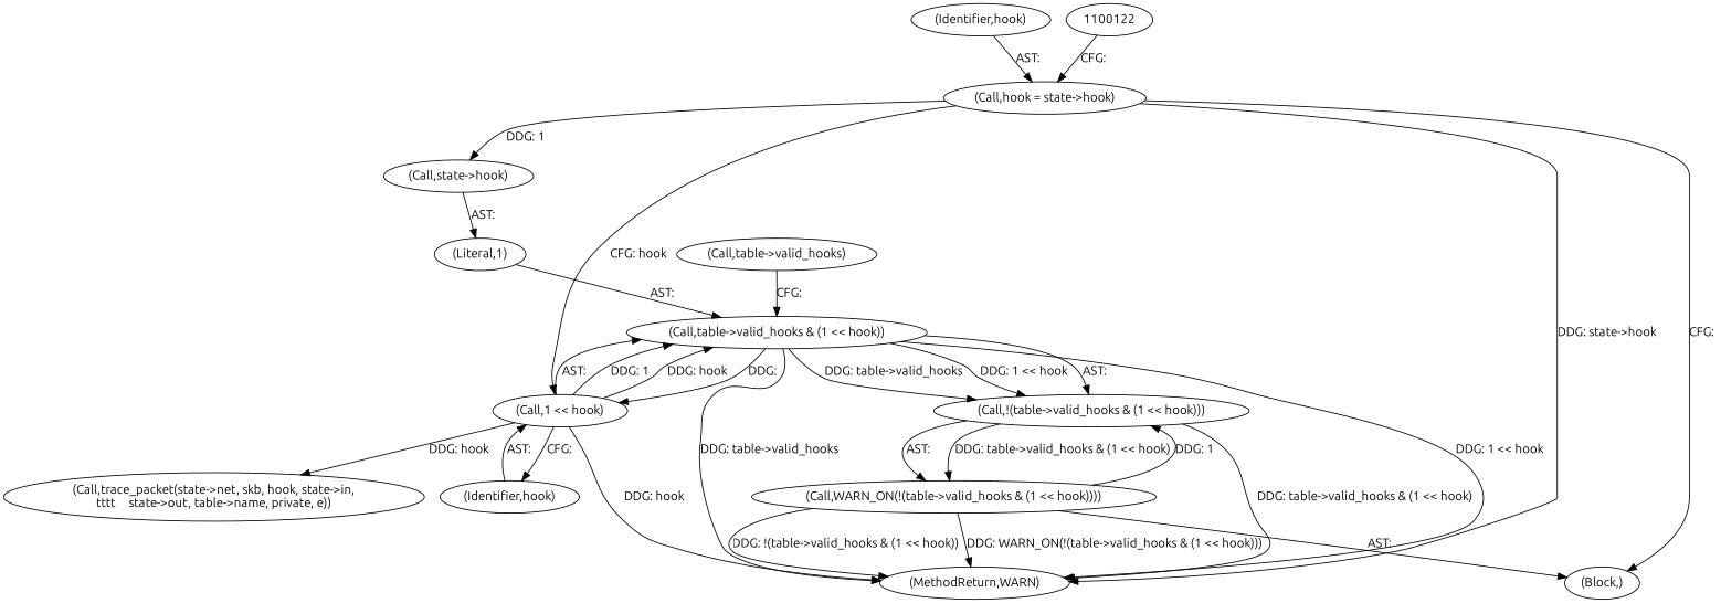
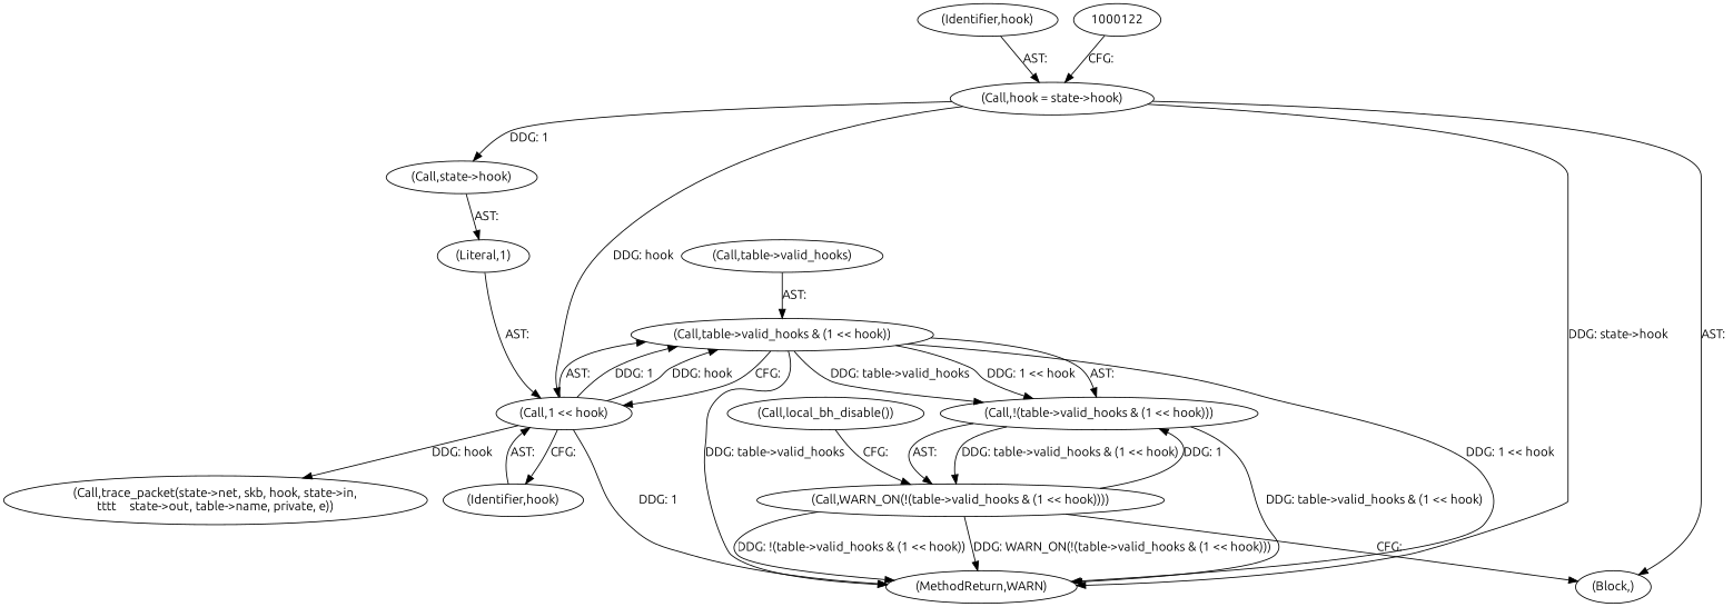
  digraph {
    fontname=Ubuntu
    node [fontname=Ubuntu]
    edge [fontname=Ubuntu]
    n1 [label="(Call,table->valid_hooks & (1 << hook))"]
    n2 [label="(Call,1 << hook)"]
    n3 [label="(Call,!(table->valid_hooks & (1 << hook)))"]
    n4 [label="(MethodReturn,WARN)"]
    n5 [label="(Call,trace_packet(state->net, skb, hook, state->in,\n\t\t\t\t     state->out, table->name, private, e))"]
    n6 [label="(Identifier,hook)"]
    n7 [label="(Call,WARN_ON(!(table->valid_hooks & (1 << hook))))"]
    n8 [label="(Call,hook = state->hook)"]
    n9 [label="(Call,state->hook)"]
    n10 [label="(Block,)"]
    n11 [label="(Literal,1)"]
    n12 [label="(Call,table->valid_hooks)"]
+   n13 [label="(Call,local_bh_disable())"]
    n14 [label="(Identifier,hook)"]
-   1000122 [label=1100122]
-   n1 -> n2 [label="DDG: "]
+   1000122
+   n1 -> n2 [label="CFG: "]
    n1 -> n3 [label="AST: "]
    n1 -> n3 [label="DDG: table->valid_hooks"]
    n1 -> n3 [label="DDG: 1 << hook"]
    n1 -> n4 [label="DDG: 1 << hook"]
    n1 -> n4 [label="DDG: table->valid_hooks"]
    n2 -> n1 [label="AST: "]
    n2 -> n1 [label="DDG: 1"]
    n2 -> n1 [label="DDG: hook"]
-   n2 -> n4 [label="DDG: hook"]
+   n2 -> n4 [label="DDG: 1"]
    n2 -> n5 [label="DDG: hook"]
    n2 -> n6 [label="CFG: "]
    n3 -> n4 [label="DDG: table->valid_hooks & (1 << hook)"]
    n3 -> n7 [label="AST: "]
    n3 -> n7 [label="DDG: table->valid_hooks & (1 << hook)"]
    n6 -> n2 [label="AST: "]
    n7 -> n3 [label="DDG: 1"]
    n7 -> n4 [label="DDG: WARN_ON(!(table->valid_hooks & (1 << hook)))"]
    n7 -> n4 [label="DDG: !(table->valid_hooks & (1 << hook))"]
-   n7 -> n10 [label="AST: "]
-   n8 -> n2 [label="CFG: hook"]
+   n7 -> n10 [label="CFG: "]
+   n8 -> n2 [label="DDG: hook"]
    n8 -> n4 [label="DDG: state->hook"]
    n8 -> n9 [label="DDG: 1"]
-   n8 -> n10 [label="CFG: "]
+   n8 -> n10 [label="AST: "]
    n9 -> n11 [label="AST: "]
-   n11 -> n1 [label="AST: "]
-   n12 -> n1 [label="CFG: "]
+   n11 -> n2 [label="AST: "]
+   n12 -> n1 [label="AST: "]
+   n13 -> n7 [label="CFG: "]
    n14 -> n8 [label="AST: "]
    1000122 -> n8 [label="CFG: "]
  }
